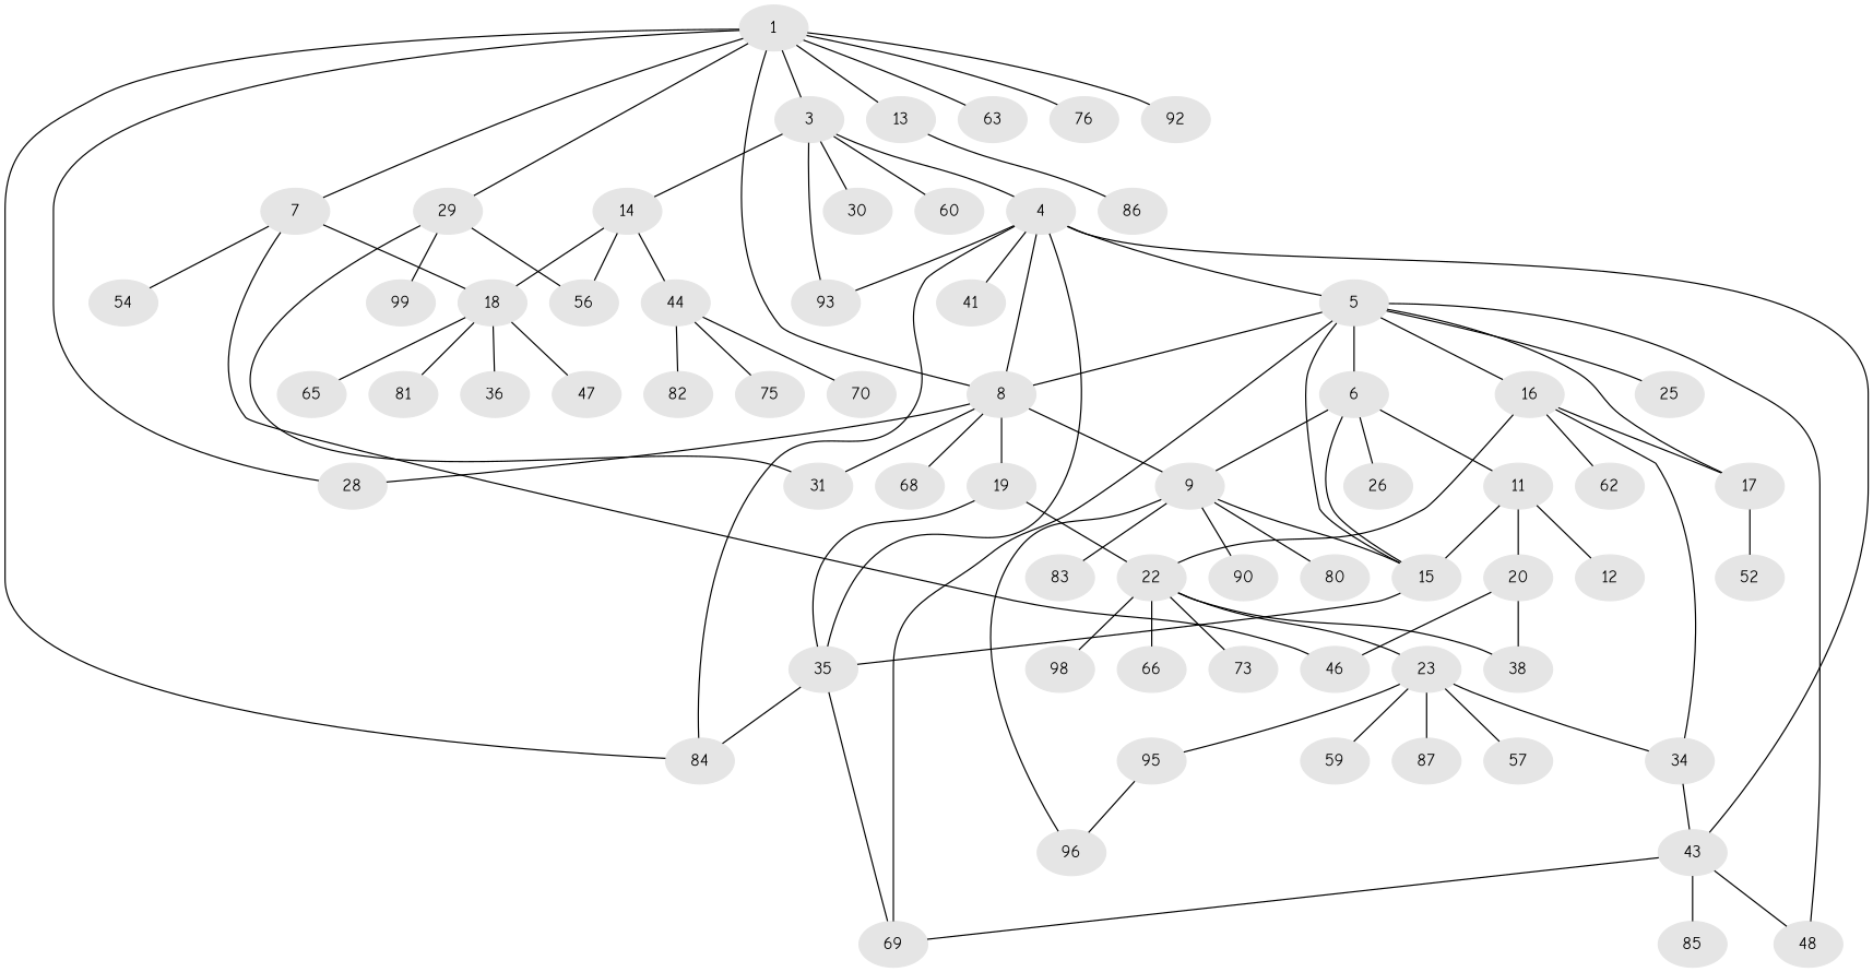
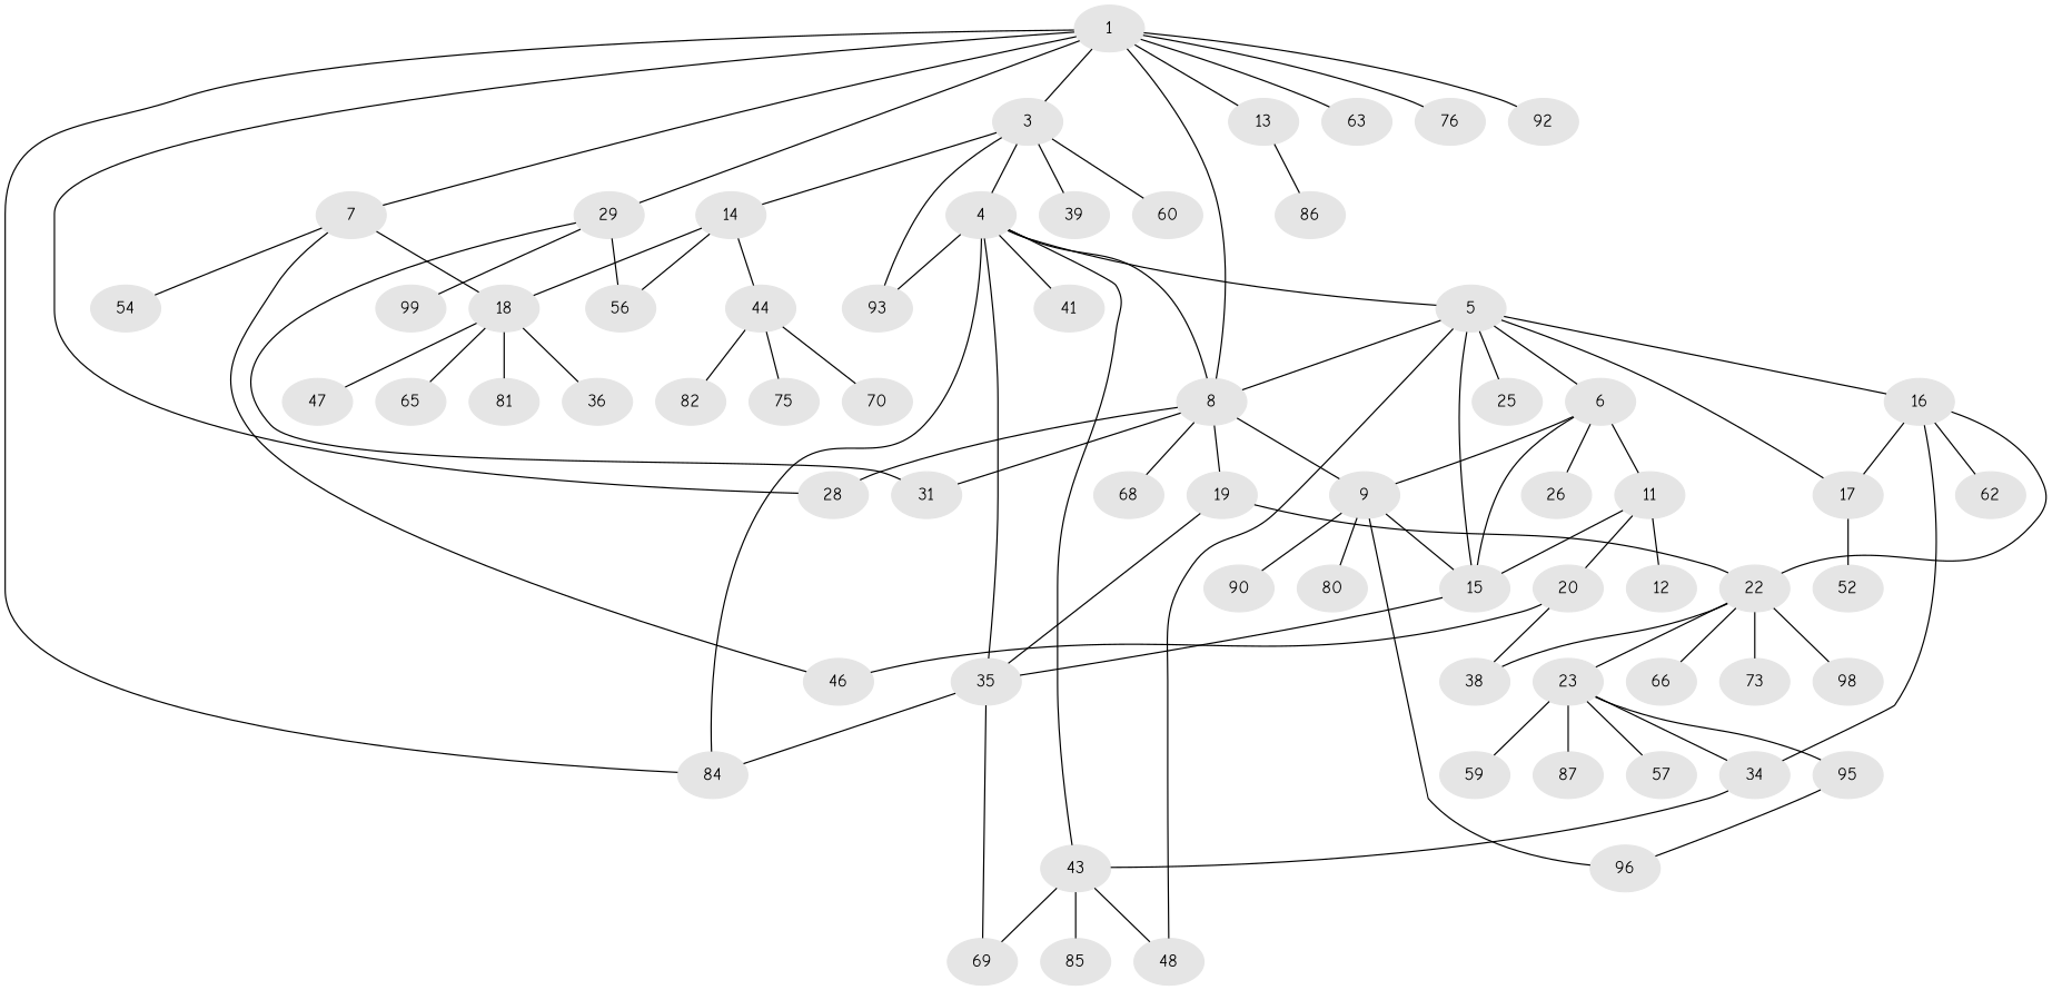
  graph {
    fontname="Comic Neue"
    node [color=gray90 fontname="Comic Neue" style=filled]
    edge [fontname="Comic Neue"]
    1 [super="+2"]
    3 [super="+49"]
    7 [super="+24"]
    8 [super="+37"]
    13
    28
    29 [super="+67"]
    63
    76
    84 [super="+89"]
    92 [super="+97"]
    4 [super="+81"]
    14 [super="+50"]
-   39 [label=30]
+   39
    60
    93
    18 [super="+27"]
    46
    54 [super="+74"]
    9 [super="+32"]
    19 [super="+21"]
    31
    68
    86
    56 [super="+79"]
    99
    5 [super="+10"]
    35 [super="+71"]
    41
    43 [super="+51"]
    n31 [label=44 super="+64"]
    6 [super="+53"]
    15 [super="+70"]
    16 [super="+44"]
    17 [super="+58"]
    25
    48
    69 [super="+77"]
    85
    11
    26 [super="+100"]
    22 [super="+40"]
    34 [super="+88"]
    62
    52
    80
-   83
    90
    96
    12
    20 [super="+33"]
    36 [super="+72"]
    47
    65
    n55 [label=81]
    38 [super="+94"]
    75
    n58 [label=70]
    82
    23 [super="+42"]
    66
    73
    98
    57
    59
    87
    95
    1 -- 3
    1 -- 7
    1 -- 8
    1 -- 13
    1 -- 28
    1 -- 29
    1 -- 63
    1 -- 76
    1 -- 84
    1 -- 92
    3 -- 4
    3 -- 14
    3 -- 39
    3 -- 60
    3 -- 93
    7 -- 18
    7 -- 46
    7 -- 54
    8 -- 28
    8 -- 9
    8 -- 19
    8 -- 31
    8 -- 68
    13 -- 86
    29 -- 31
    29 -- 56
    29 -- 99
    4 -- 8
    4 -- 84
    4 -- 93
    4 -- 5
    4 -- 35
    4 -- 41
    4 -- 43
    14 -- 18
    14 -- 56
    14 -- n31
    18 -- 36
    18 -- 47
    18 -- 65
    18 -- n55
    9 -- 15
    9 -- 80
-   9 -- 83
    9 -- 90
    9 -- 96
    19 -- 35
    19 -- 22
    5 -- 8
    5 -- 6
    5 -- 15
    5 -- 16
    5 -- 17
    5 -- 25
    5 -- 48
-   5 -- 69
    35 -- 84
    35 -- 69
    43 -- 48
    43 -- 69
    43 -- 85
    n31 -- 75
    n31 -- n58
    n31 -- 82
    6 -- 9
    6 -- 15
    6 -- 11
    6 -- 26
    15 -- 35
    16 -- 17
    16 -- 22
    16 -- 34
    16 -- 62
    17 -- 52
    11 -- 15
    11 -- 12
    11 -- 20
    22 -- 38
    22 -- 23
    22 -- 66
    22 -- 73
    22 -- 98
    34 -- 43
    20 -- 46
    20 -- 38
    23 -- 34
    23 -- 57
    23 -- 59
    23 -- 87
    23 -- 95
    95 -- 96
  }
